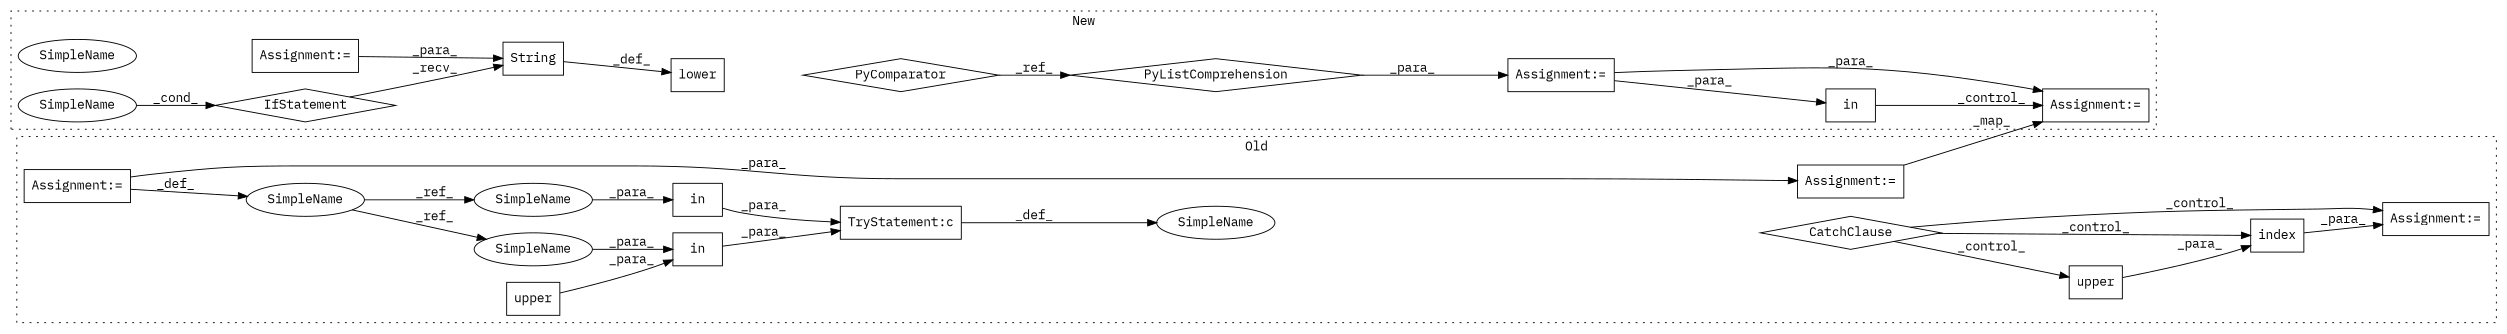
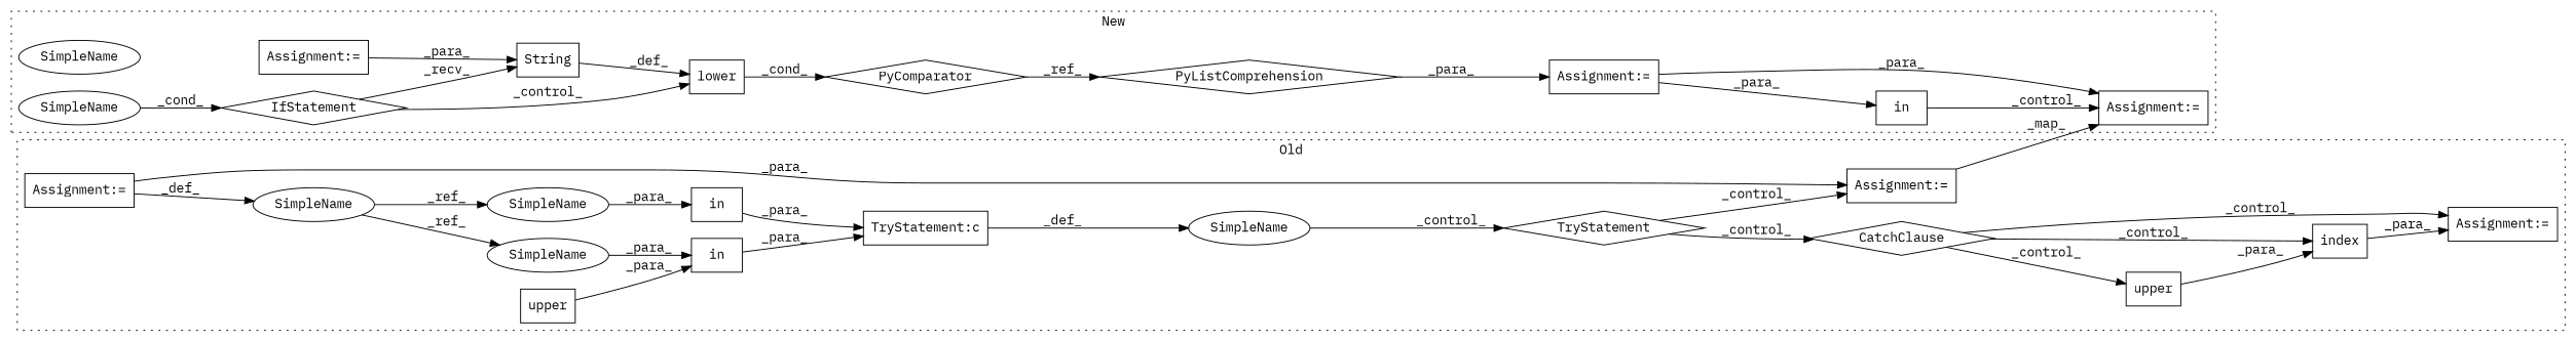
  digraph {
    fontname="IBM Plex Mono"
    rankdir=LR
    node [a=7 fontname="IBM Plex Mono" l=19 s=11297 shape=box]
    edge [fontname="IBM Plex Mono"]
    n1 [a=32 l=7 label=upper s=11461]
    n2 [a=105 l=28 label=in s=11236]
    n3 [label="Assignment:=" s=11135]
    n4 [a=32 l=7 label=upper s=11280]
    n5 [a=27 l=4 label="TryStatement:c" s=11265]
    n6 [a=42 label=SimpleName shape=ellipse l="" s=""]
    n7 [a=32 l="6,1" label=index s="11449,11468"]
    n8 [a=105 l=36 label=in s=11274]
+   n9 [a=54 l=4 label=TryStatement s=11321 shape=diamond]
    n10 [a=42 label=SimpleName s=11135 shape=ellipse]
    n11 [a=12 l="13,2" label=CatchClause s="11380,11415" shape=diamond]
    n12 [l=1 label="Assignment:=" s=11428]
    n13 [l=1 label="Assignment:=" s=11336]
    n14 [a=42 label=SimpleName s=11291 shape=ellipse]
    n15 [a=42 label=SimpleName s=11245 shape=ellipse]
    n16 [a=109 l=118 label=PyListComprehension s=11222 shape=diamond]
    n17 [l=35 label="Assignment:="]
    n18 [a=113 l=35 label=PyComparator shape=diamond]
    n19 [l=12 label="Assignment:=" s=11210]
    n20 [a=105 l=34 label=in s=11366]
    n21 [a=32 l=7 label=lower s=11232]
    n22 [a=42 l=5 label=SimpleName s=11327 shape=ellipse]
    n23 [a=32 l="7,1" label=String s="11222,11230"]
    n24 [a=25 l=35 label=IfStatement shape=diamond]
    n25 [l=1 label="Assignment:=" s=11411]
    n26 [a=42 l=5 label=SimpleName s=11327 shape=ellipse]
    subgraph cluster_1 {
      label=Old
      style=dotted
      n1
      n2
      n3
      n4
      n5
      n6
      n7
      n8
+     n9
      n10
      n11
      n12
      n13
      n14
      n15
    }
    subgraph cluster_2 {
      label=New
      style=dotted
      n16
      n17
      n18
      n19
      n20
      n21
      n22
      n23
      n24
      n25
      n26
    }
    n1 -> n7 [label=_para_]
    n2 -> n5 [label=_para_]
    n3 -> n10 [label=_def_]
    n3 -> n13 [label=_para_]
    n4 -> n8 [label=_para_]
    n5 -> n6 [label=_def_]
+   n6 -> n9 [label=_control_]
    n7 -> n12 [label=_para_]
    n8 -> n5 [label=_para_]
+   n9 -> n11 [label=_control_]
+   n9 -> n13 [label=_control_]
    n10 -> n14 [label=_ref_]
    n10 -> n15 [label=_ref_]
    n11 -> n1 [label=_control_]
    n11 -> n7 [label=_control_]
    n11 -> n12 [label=_control_]
    n13 -> n25 [label=_map_]
    n14 -> n8 [label=_para_]
    n15 -> n2 [label=_para_]
    n16 -> n19 [label=_para_]
    n17 -> n23 [label=_para_]
    n18 -> n16 [label=_ref_]
    n19 -> n20 [label=_para_]
    n19 -> n25 [label=_para_]
    n20 -> n25 [label=_control_]
+   n21 -> n18 [label=_cond_]
    n23 -> n21 [label=_def_]
+   n24 -> n21 [label=_control_]
    n24 -> n23 [label=_recv_]
    n26 -> n24 [label=_cond_]
  }
